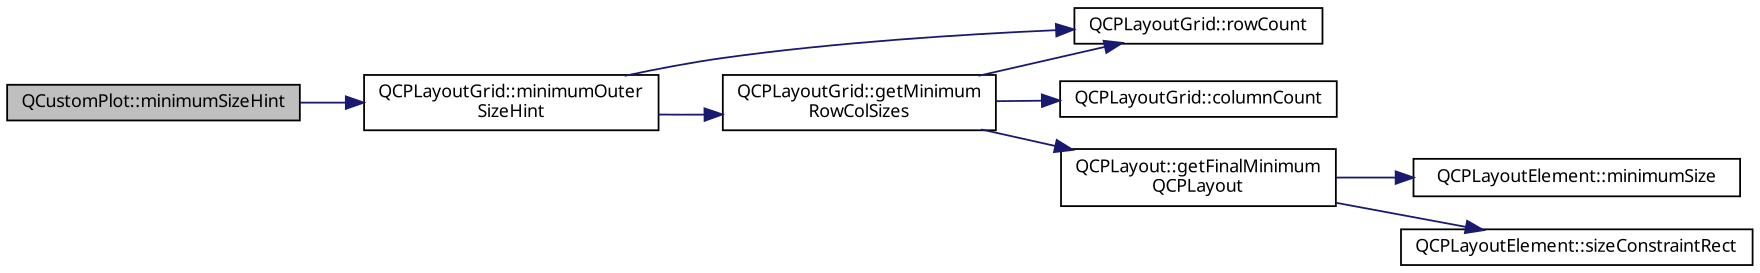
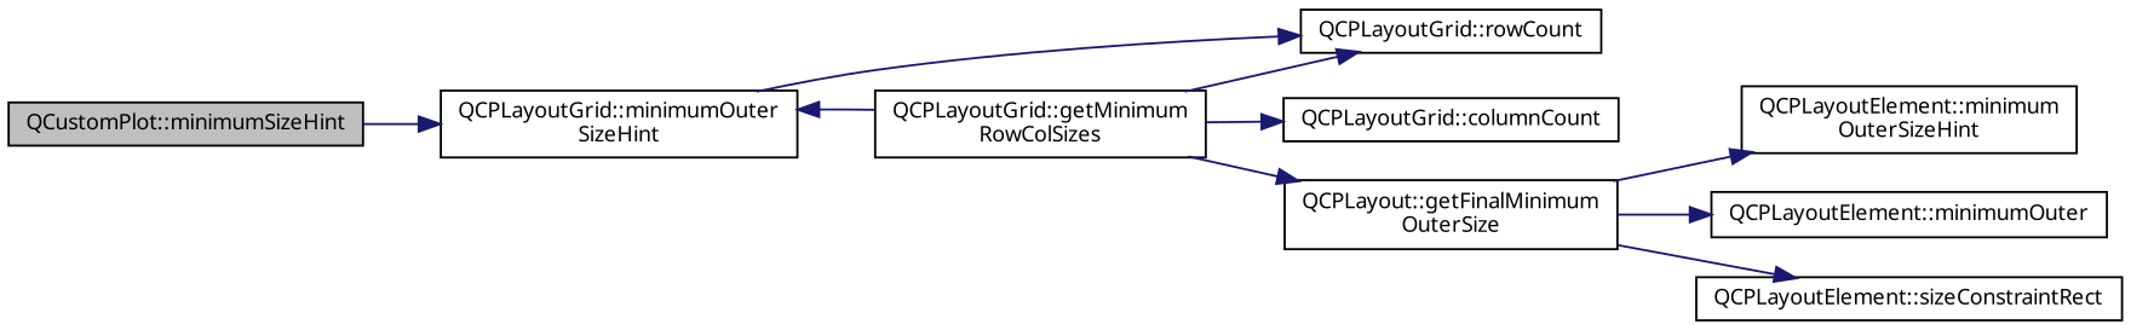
  digraph {
    fontname="Noto Sans"
    rankdir=LR
    node [color=black fillcolor=white fontname="Noto Sans" fontsize=10 shape=record style=filled]
    edge [color=midnightblue fontname="Noto Sans" fontsize=10 labelfontname=Helvetica labelfontsize=10 style=solid]
    n1 [fillcolor=grey75 fontcolor=black height=0.2 label="QCustomPlot::minimumSizeHint" width=0.4]
    n2 [height=0.2 label="QCPLayoutGrid::minimumOuter\lSizeHint" width=0.4]
    n3 [height=0.2 label="QCPLayoutGrid::getMinimum\lRowColSizes" width=0.4]
    n4 [height=0.2 label="QCPLayoutGrid::rowCount" width=0.4]
    n5 [height=0.2 label="QCPLayoutGrid::columnCount" width=0.4]
-   n6 [height=0.2 label="QCPLayout::getFinalMinimum\lQCPLayout" width=0.4]
-   n8 [height=0.2 label="QCPLayoutElement::minimumSize" width=0.4]
+   n6 [height=0.2 label="QCPLayout::getFinalMinimum\lOuterSize" width=0.4]
+   n7 [height=0.2 label="QCPLayoutElement::minimum\lOuterSizeHint" width=0.4]
+   n8 [height=0.2 label="QCPLayoutElement::minimumOuter" width=0.4]
    n9 [height=0.2 label="QCPLayoutElement::sizeConstraintRect" width=0.4]
    n1 -> n2
-   n2 -> n3
+   n3 -> n2
    n2 -> n4
    n3 -> n4
    n3 -> n5
    n3 -> n6
+   n6 -> n7
    n6 -> n8
    n6 -> n9
  }
